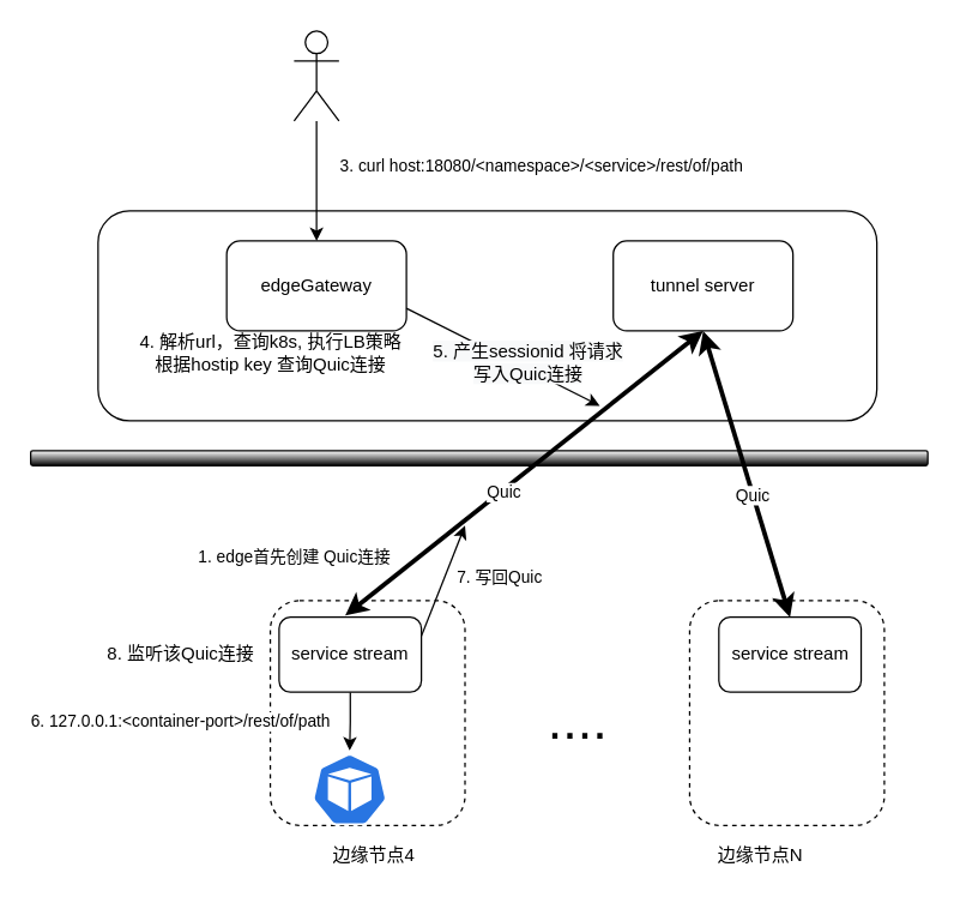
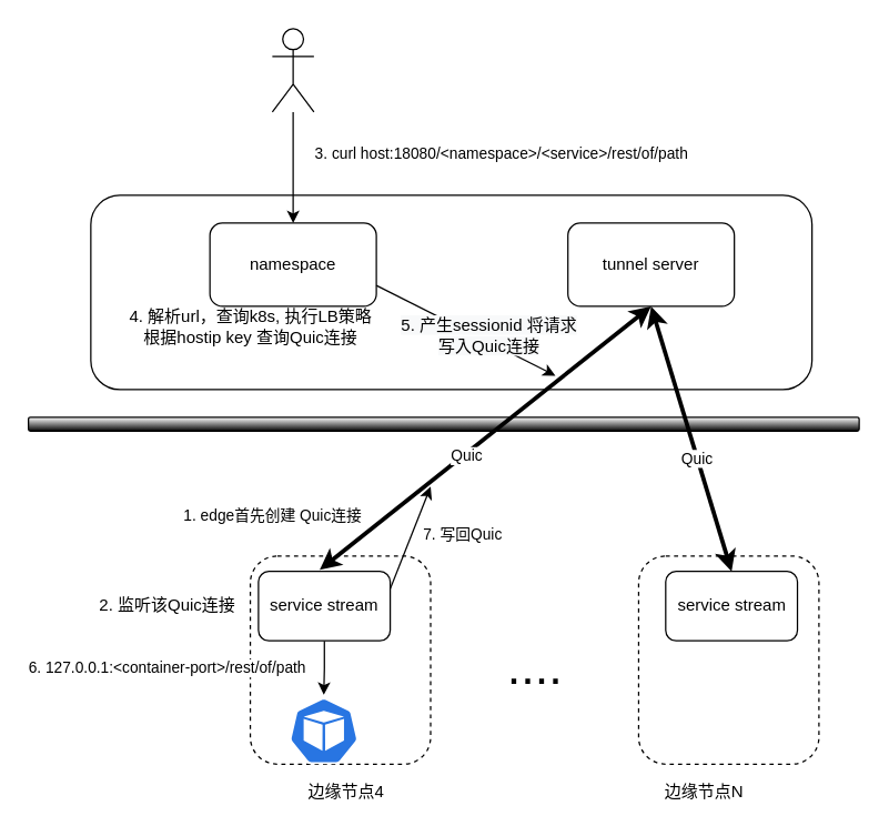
  <mxCell id="0" />
  <mxCell id="1" parent="0" />
  <mxCell id="2" value="" style="rounded=1;whiteSpace=wrap;html=1;dashed=1;" vertex="1" parent="1"><mxGeometry x="460" y="400" width="130" height="150" as="geometry" /></mxCell>
  <mxCell id="3" value="" style="rounded=1;whiteSpace=wrap;html=1;dashed=1;" vertex="1" parent="1"><mxGeometry x="180" y="400" width="130" height="150" as="geometry" /></mxCell>
  <mxCell id="4" value="" style="rounded=1;whiteSpace=wrap;html=1;" parent="1" vertex="1"><mxGeometry x="65" y="140" width="520" height="140" as="geometry" /></mxCell>
- <mxCell id="5" value="edgeGateway" style="rounded=1;whiteSpace=wrap;html=1;" parent="1" vertex="1"><mxGeometry x="150.87" y="160" width="120" height="60" as="geometry" /></mxCell>
+ <mxCell id="5" value="namespace" style="rounded=1;whiteSpace=wrap;html=1;" parent="1" vertex="1"><mxGeometry x="150.87" y="160" width="120" height="60" as="geometry" /></mxCell>
  <mxCell id="6" value="tunnel server" style="rounded=1;whiteSpace=wrap;html=1;" parent="1" vertex="1"><mxGeometry x="409" y="160" width="120" height="60" as="geometry" /></mxCell>
  <mxCell id="7" value="" style="rounded=1;whiteSpace=wrap;html=1;gradientColor=#000000;" parent="1" vertex="1"><mxGeometry x="20" y="300" width="599" height="10" as="geometry" /></mxCell>
  <mxCell id="8" value="" style="edgeStyle=orthogonalEdgeStyle;rounded=0;orthogonalLoop=1;jettySize=auto;html=1;strokeWidth=1;" parent="1" source="10" edge="1"><mxGeometry relative="1" as="geometry"><mxPoint x="233" y="500" as="targetPoint" /></mxGeometry></mxCell>
  <mxCell id="9" value="6. 127.0.0.1:&amp;lt;container-port&amp;gt;/rest/of/path" style="edgeLabel;html=1;align=center;verticalAlign=middle;resizable=0;points=[];" parent="8" vertex="1" connectable="0"><mxGeometry x="-0.147" y="-1" relative="1" as="geometry"><mxPoint x="-112.42" y="1.87" as="offset" /></mxGeometry></mxCell>
  <mxCell id="10" value="service stream" style="rounded=1;whiteSpace=wrap;html=1;strokeColor=#000000;" parent="1" vertex="1"><mxGeometry x="185.87" y="411.13" width="95" height="50" as="geometry" /></mxCell>
  <mxCell id="11" value="边缘节点4" style="text;html=1;resizable=0;autosize=1;align=center;verticalAlign=middle;points=[];fillColor=none;strokeColor=none;rounded=0;" parent="1" vertex="1"><mxGeometry x="214" y="560" width="70" height="20" as="geometry" /></mxCell>
  <mxCell id="12" value="service stream" style="rounded=1;whiteSpace=wrap;html=1;strokeColor=#000000;" parent="1" vertex="1"><mxGeometry x="479.5" y="411.13" width="95" height="50" as="geometry" /></mxCell>
  <mxCell id="13" value="边缘节点N" style="text;html=1;resizable=0;autosize=1;align=center;verticalAlign=middle;points=[];fillColor=none;strokeColor=none;rounded=0;" parent="1" vertex="1"><mxGeometry x="472" y="560" width="70" height="20" as="geometry" /></mxCell>
  <mxCell id="14" value="" style="endArrow=classic;startArrow=classic;html=1;strokeWidth=3;entryX=0.5;entryY=1;entryDx=0;entryDy=0;" parent="1" target="6" edge="1"><mxGeometry width="50" height="50" relative="1" as="geometry"><mxPoint x="230" y="410" as="sourcePoint" /><mxPoint x="309" y="222" as="targetPoint" /></mxGeometry></mxCell>
  <mxCell id="15" value="1. edge首先创建 Quic连接" style="edgeLabel;html=1;align=center;verticalAlign=middle;resizable=0;points=[];" parent="14" vertex="1" connectable="0"><mxGeometry x="-0.378" y="-1" relative="1" as="geometry"><mxPoint x="-109.12" y="18.34" as="offset" /></mxGeometry></mxCell>
  <mxCell id="16" value="Quic" style="edgeLabel;html=1;align=center;verticalAlign=middle;resizable=0;points=[];" vertex="1" connectable="0" parent="14"><mxGeometry x="-0.122" y="-1" relative="1" as="geometry"><mxPoint as="offset" /></mxGeometry></mxCell>
  <mxCell id="17" value="" style="endArrow=classic;startArrow=classic;html=1;strokeWidth=3;exitX=0.5;exitY=0;exitDx=0;exitDy=0;entryX=0.5;entryY=1;entryDx=0;entryDy=0;" parent="1" source="12" target="6" edge="1"><mxGeometry width="50" height="50" relative="1" as="geometry"><mxPoint x="226.5" y="420" as="sourcePoint" /><mxPoint x="309" y="220" as="targetPoint" /></mxGeometry></mxCell>
  <mxCell id="18" value="Quic" style="edgeLabel;html=1;align=center;verticalAlign=middle;resizable=0;points=[];" parent="17" vertex="1" connectable="0"><mxGeometry x="-0.339" y="3" relative="1" as="geometry"><mxPoint x="-3.61" y="-19.42" as="offset" /></mxGeometry></mxCell>
  <mxCell id="19" value="" style="endArrow=classic;html=1;strokeWidth=1;entryX=0.5;entryY=0;entryDx=0;entryDy=0;" parent="1" target="5" edge="1" source="27"><mxGeometry width="50" height="50" relative="1" as="geometry"><mxPoint x="125" y="60" as="sourcePoint" /><mxPoint x="54" y="-30" as="targetPoint" /></mxGeometry></mxCell>
  <mxCell id="20" value="3. curl host:18080/&amp;lt;namespace&amp;gt;/&amp;lt;service&amp;gt;/rest/of/path" style="edgeLabel;html=1;align=center;verticalAlign=middle;resizable=0;points=[];" parent="19" vertex="1" connectable="0"><mxGeometry x="-0.442" y="2" relative="1" as="geometry"><mxPoint x="148" y="7.5" as="offset" /></mxGeometry></mxCell>
- <mxCell id="21" value="8. 监听该Quic连接" style="text;html=1;resizable=0;autosize=1;align=center;verticalAlign=middle;points=[];fillColor=none;strokeColor=none;rounded=0;labelBackgroundColor=none;" parent="1" vertex="1"><mxGeometry x="65" y="426.13" width="110" height="20" as="geometry" /></mxCell>
+ <mxCell id="21" value="2. 监听该Quic连接" style="text;html=1;resizable=0;autosize=1;align=center;verticalAlign=middle;points=[];fillColor=none;strokeColor=none;rounded=0;labelBackgroundColor=none;" parent="1" vertex="1"><mxGeometry x="65" y="426.13" width="110" height="20" as="geometry" /></mxCell>
  <mxCell id="22" value="" style="endArrow=classic;html=1;strokeWidth=1;exitX=1;exitY=0.25;exitDx=0;exitDy=0;" parent="1" source="10" edge="1"><mxGeometry width="50" height="50" relative="1" as="geometry"><mxPoint x="286.87" y="431.13" as="sourcePoint" /><mxPoint x="310" y="350" as="targetPoint" /></mxGeometry></mxCell>
  <mxCell id="23" value="7. 写回Quic" style="edgeLabel;html=1;align=center;verticalAlign=middle;resizable=0;points=[];" parent="22" vertex="1" connectable="0"><mxGeometry x="0.042" relative="1" as="geometry"><mxPoint x="36.63" y="-0.91" as="offset" /></mxGeometry></mxCell>
  <mxCell id="24" value="4. 解析url，查询k8s, 执行LB策略&lt;br&gt;根据hostip key 查询Quic连接" style="text;html=1;resizable=0;autosize=1;align=center;verticalAlign=middle;points=[];fillColor=none;strokeColor=none;rounded=0;" parent="1" vertex="1"><mxGeometry x="85" y="220" width="190" height="30" as="geometry" /></mxCell>
  <mxCell id="25" value="" style="endArrow=classic;html=1;strokeWidth=1;exitX=1;exitY=0.75;exitDx=0;exitDy=0;" parent="1" source="5" edge="1"><mxGeometry width="50" height="50" relative="1" as="geometry"><mxPoint x="109" y="445" as="sourcePoint" /><mxPoint x="400" y="270" as="targetPoint" /></mxGeometry></mxCell>
  <mxCell id="26" value="&lt;span style=&quot;font-size: 12px ; background-color: rgb(248 , 249 , 250)&quot;&gt;5. 产生sessionid 将请求&lt;/span&gt;&lt;br style=&quot;font-size: 12px ; background-color: rgb(248 , 249 , 250)&quot;&gt;&lt;span style=&quot;font-size: 12px ; background-color: rgb(248 , 249 , 250)&quot;&gt;写入Quic连接&lt;/span&gt;" style="edgeLabel;html=1;align=center;verticalAlign=middle;resizable=0;points=[];" parent="25" vertex="1" connectable="0"><mxGeometry x="0.02" y="-2" relative="1" as="geometry"><mxPoint x="15.06" as="offset" /></mxGeometry></mxCell>
  <mxCell id="27" value="" style="shape=umlActor;verticalLabelPosition=bottom;verticalAlign=top;html=1;outlineConnect=0;" vertex="1" parent="1"><mxGeometry x="195.87" y="20" width="30" height="60" as="geometry" /></mxCell>
  <mxCell id="28" value="" style="html=1;dashed=0;whitespace=wrap;fillColor=#2875E2;strokeColor=#ffffff;points=[[0.005,0.63,0],[0.1,0.2,0],[0.9,0.2,0],[0.5,0,0],[0.995,0.63,0],[0.72,0.99,0],[0.5,1,0],[0.28,0.99,0]];shape=mxgraph.kubernetes.icon;prIcon=pod" vertex="1" parent="1"><mxGeometry x="208" y="502" width="50" height="48" as="geometry" /></mxCell>
  <mxCell id="29" value="&lt;font style=&quot;font-size: 36px&quot;&gt;....&lt;/font&gt;" style="text;html=1;resizable=0;autosize=1;align=center;verticalAlign=middle;points=[];fillColor=none;strokeColor=none;rounded=0;dashed=1;" vertex="1" parent="1"><mxGeometry x="355" y="465" width="60" height="30" as="geometry" /></mxCell>
